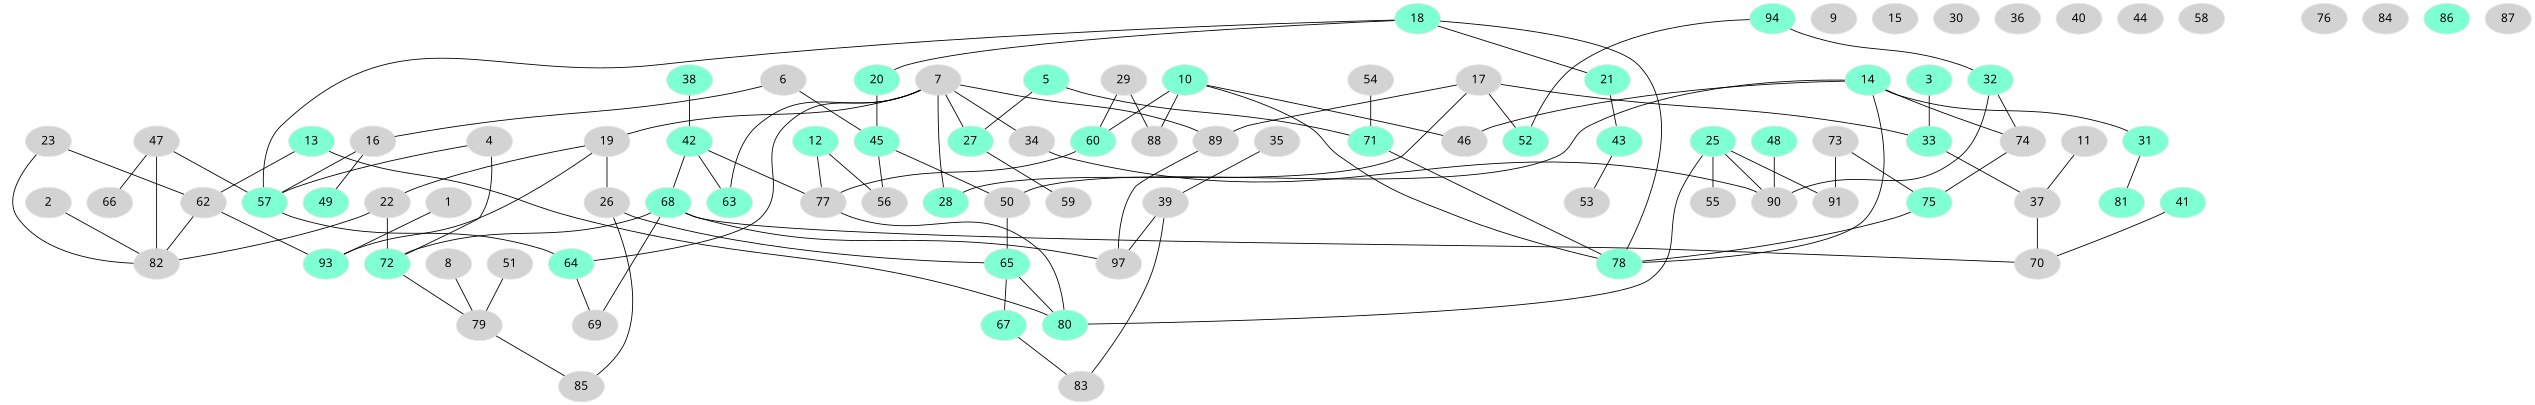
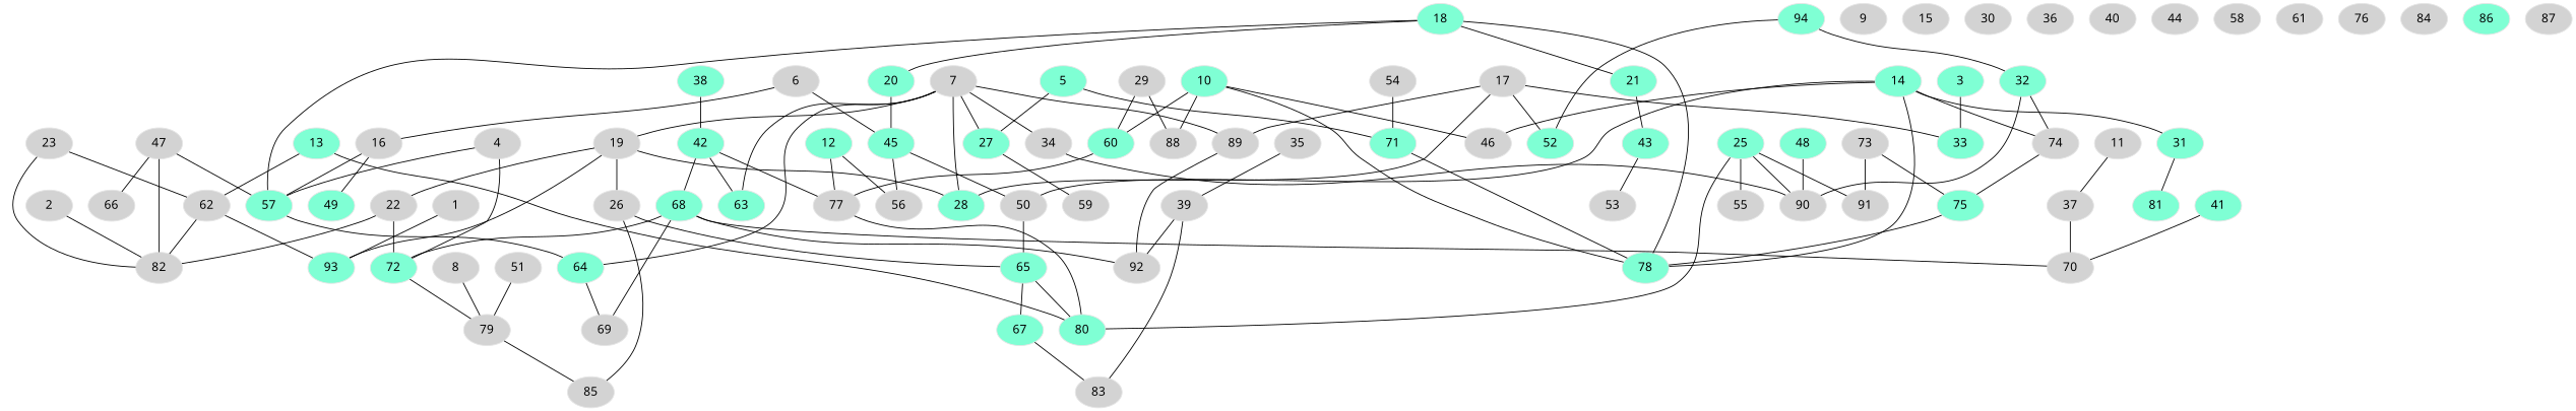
  graph {
    fontname="Noto Sans"
    node [color=gray90 fillcolor=lightgrey fontname="Noto Sans" style=filled]
    edge [fontname="Noto Sans"]
    93 [fillcolor=aquamarine]
    1
    2
    82
    3 [fillcolor=aquamarine]
    33 [fillcolor=aquamarine]
    37
    57 [fillcolor=aquamarine]
    4
    72 [fillcolor=aquamarine]
    64 [fillcolor=aquamarine]
    79
    5 [fillcolor=aquamarine]
    27 [fillcolor=aquamarine]
    71 [fillcolor=aquamarine]
    59
    78 [fillcolor=aquamarine]
    6
    16
    45 [fillcolor=aquamarine]
    49 [fillcolor=aquamarine]
    56
    50
    7
    19
    28 [fillcolor=aquamarine]
    34
    63 [fillcolor=aquamarine]
    89
    22
    26
    90
    69
-   92 [label=97]
+   92
    8
    85
    9
    10 [fillcolor=aquamarine]
    46
    60 [fillcolor=aquamarine]
    88
    77
    11
    70
    12 [fillcolor=aquamarine]
    80 [fillcolor=aquamarine]
    13 [fillcolor=aquamarine]
    62
    14 [fillcolor=aquamarine]
    31 [fillcolor=aquamarine]
    74
    81 [fillcolor=aquamarine]
    65 [fillcolor=aquamarine]
    75 [fillcolor=aquamarine]
    15
    17
    52 [fillcolor=aquamarine]
    18 [fillcolor=aquamarine]
    20 [fillcolor=aquamarine]
    21 [fillcolor=aquamarine]
    43 [fillcolor=aquamarine]
    53
    23
    n64 [fillcolor=aquamarine label=94]
    32 [fillcolor=aquamarine]
    25 [fillcolor=aquamarine]
    55
    91
    67 [fillcolor=aquamarine]
    29
    30
    35
    39
    83
    36
    38 [fillcolor=aquamarine]
    42 [fillcolor=aquamarine]
    68 [fillcolor=aquamarine]
    40
    41 [fillcolor=aquamarine]
    44
    47
    66
    48 [fillcolor=aquamarine]
    51
    54
    58
+   61
    73
    76
    84
    86 [fillcolor=aquamarine]
    87
    1 -- 93
    2 -- 82
    3 -- 33
-   33 -- 37
    37 -- 70
    57 -- 64
    4 -- 57
    4 -- 72
    72 -- 79
    64 -- 69
    79 -- 85
    5 -- 27
    5 -- 71
    27 -- 59
    71 -- 78
    6 -- 16
    6 -- 45
    16 -- 57
    16 -- 49
    45 -- 56
    45 -- 50
    50 -- 65
    7 -- 64
    7 -- 27
    7 -- 19
    7 -- 28
    7 -- 34
    7 -- 63
    7 -- 89
    19 -- 93
+   19 -- 28
    19 -- 22
    19 -- 26
    34 -- 90
    89 -- 92
    22 -- 82
    22 -- 72
    26 -- 85
    26 -- 65
    8 -- 79
    10 -- 78
    10 -- 46
    10 -- 60
    10 -- 88
    60 -- 77
    77 -- 80
    11 -- 37
    12 -- 56
    12 -- 77
    13 -- 80
    13 -- 62
    62 -- 93
    62 -- 82
    14 -- 78
    14 -- 50
    14 -- 46
    14 -- 31
    14 -- 74
    31 -- 81
    74 -- 75
    65 -- 80
    65 -- 67
    75 -- 78
    17 -- 33
    17 -- 28
    17 -- 89
    17 -- 52
    18 -- 57
    18 -- 78
    18 -- 20
    18 -- 21
    20 -- 45
    21 -- 43
    43 -- 53
    23 -- 82
    23 -- 62
    n64 -- 52
    n64 -- 32
    32 -- 90
    32 -- 74
    25 -- 90
    25 -- 80
    25 -- 55
    25 -- 91
    67 -- 83
    29 -- 60
    29 -- 88
    35 -- 39
    39 -- 92
    39 -- 83
    38 -- 42
    42 -- 63
    42 -- 77
    42 -- 68
    68 -- 72
    68 -- 69
    68 -- 92
    68 -- 70
    41 -- 70
    47 -- 82
    47 -- 57
    47 -- 66
    48 -- 90
    51 -- 79
    54 -- 71
    73 -- 75
    73 -- 91
  }
